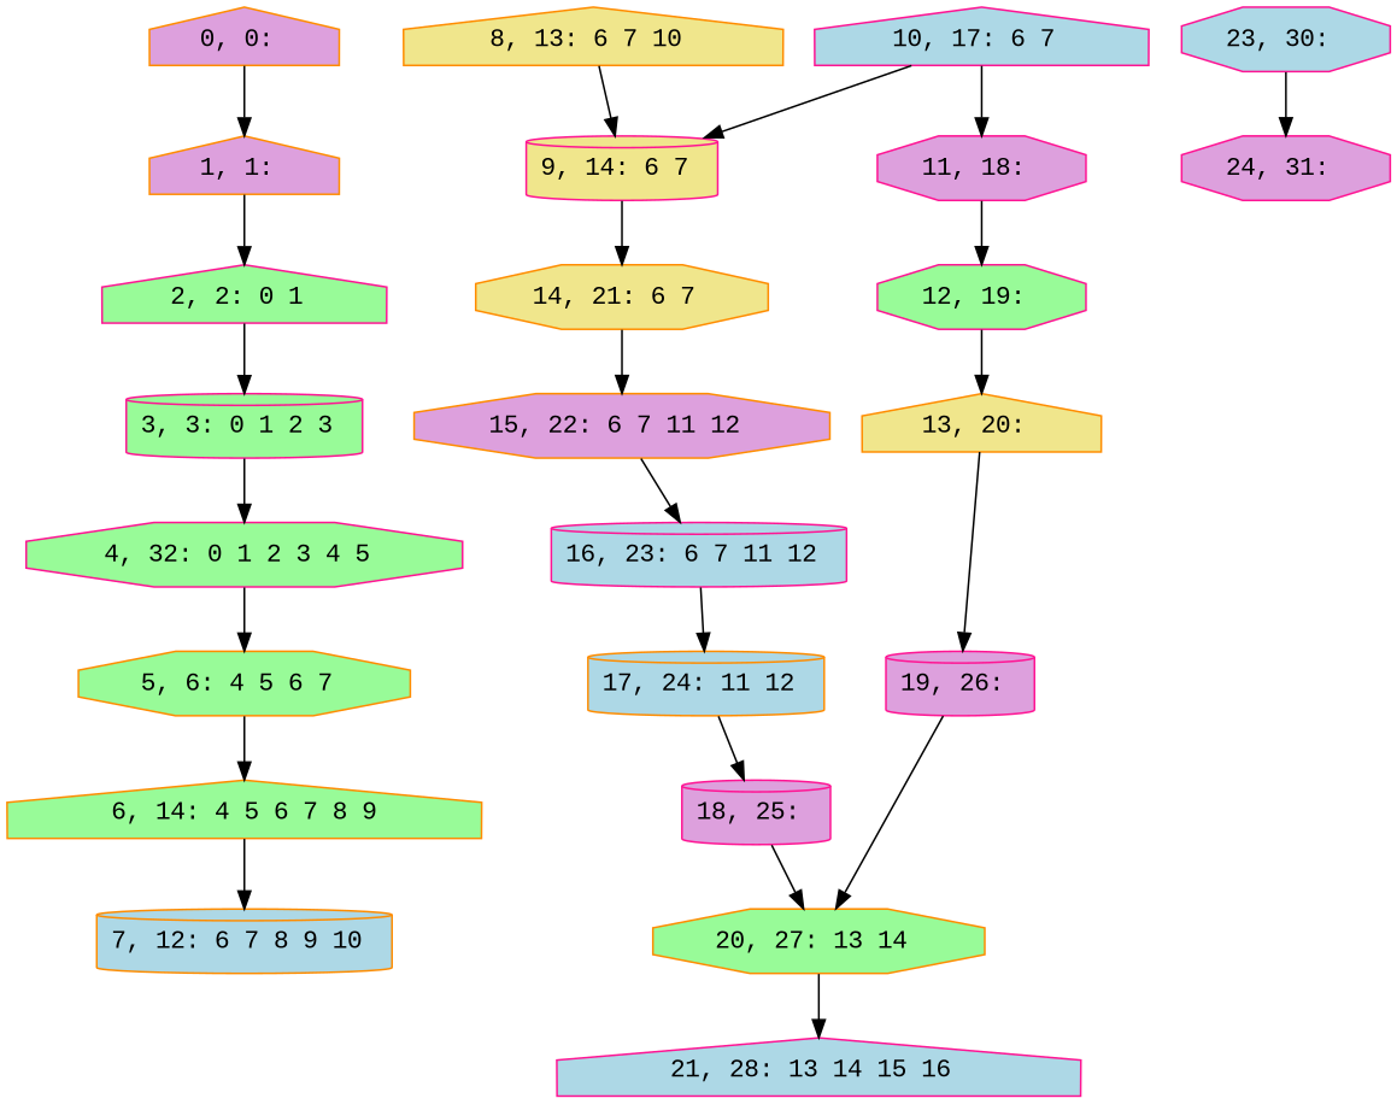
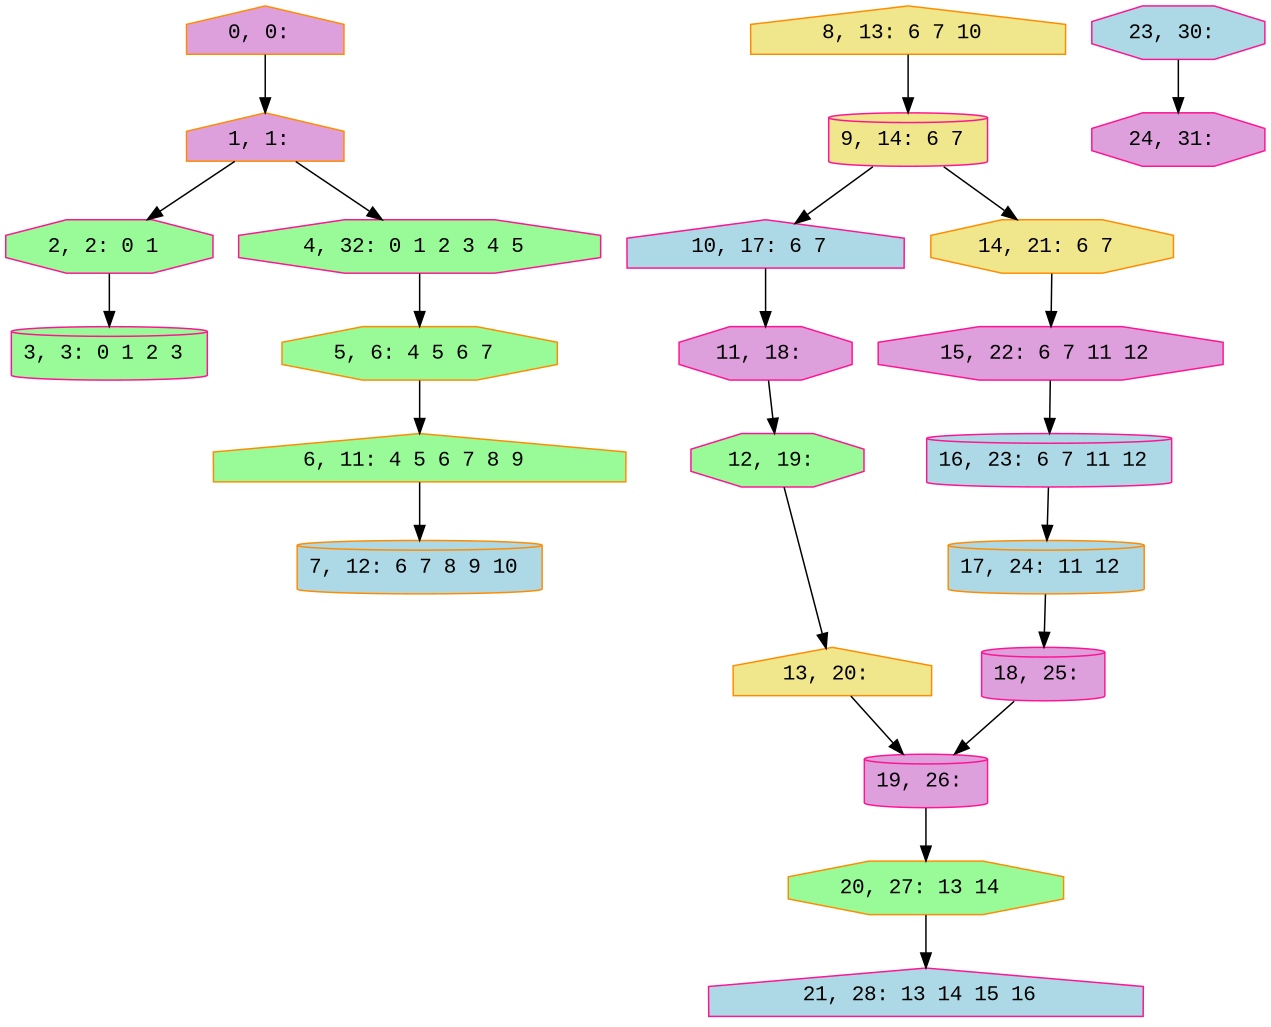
  digraph {
    fontname="Liberation Mono"
    node [color=deeppink fillcolor=plum fontname="Liberation Mono" shape=octagon style=filled]
    edge [fontname="Liberation Mono"]
    n1 [color=darkorange label="0, 0: " shape=house]
    n2 [color=darkorange label="1, 1: " shape=house]
-   n3 [fillcolor=palegreen label="2, 2: 0 1 " shape=house]
+   n3 [fillcolor=palegreen label="2, 2: 0 1 "]
    n4 [fillcolor=palegreen label="3, 3: 0 1 2 3 " shape=cylinder]
    n5 [fillcolor=palegreen label="4, 32: 0 1 2 3 4 5 "]
    n6 [color=darkorange fillcolor=palegreen label="5, 6: 4 5 6 7 "]
-   n7 [color=darkorange fillcolor=palegreen label="6, 14: 4 5 6 7 8 9" shape=house]
+   n7 [color=darkorange fillcolor=palegreen label="6, 11: 4 5 6 7 8 9 " shape=house]
    n8 [color=darkorange fillcolor=lightblue label="7, 12: 6 7 8 9 10 " shape=cylinder]
    n9 [color=darkorange fillcolor=khaki label="8, 13: 6 7 10 " shape=house]
    n10 [fillcolor=khaki label="9, 14: 6 7 " shape=cylinder]
    n11 [fillcolor=lightblue label="10, 17: 6 7 " shape=house]
    n12 [color=darkorange fillcolor=khaki label="14, 21: 6 7 "]
    n13 [label="11, 18: "]
-   n14 [color=darkorange label="15, 22: 6 7 11 12 "]
+   n14 [label="15, 22: 6 7 11 12 "]
    n15 [fillcolor=palegreen label="12, 19: "]
    n16 [color=darkorange fillcolor=khaki label="13, 20: " shape=house]
    n17 [label="19, 26: " shape=cylinder]
    n18 [color=darkorange fillcolor=palegreen label="20, 27: 13 14 "]
    n19 [fillcolor=lightblue label="16, 23: 6 7 11 12 " shape=cylinder]
    n20 [color=darkorange fillcolor=lightblue label="17, 24: 11 12 " shape=cylinder]
    n21 [label="18, 25: " shape=cylinder]
    n22 [fillcolor=lightblue label="21, 28: 13 14 15 16 " shape=house]
    n23 [fillcolor=lightblue label="23, 30: "]
    n24 [label="24, 31: "]
    n1 -> n2
    n2 -> n3
    n3 -> n4
-   n4 -> n5
+   n2 -> n5
    n5 -> n6
    n6 -> n7
    n7 -> n8
    n9 -> n10
-   n11 -> n10
+   n10 -> n11
    n10 -> n12
    n11 -> n13
    n12 -> n14
    n13 -> n15
    n14 -> n19
    n15 -> n16
    n16 -> n17
    n17 -> n18
    n18 -> n22
    n19 -> n20
    n20 -> n21
-   n21 -> n18
+   n21 -> n17
    n23 -> n24
  }
